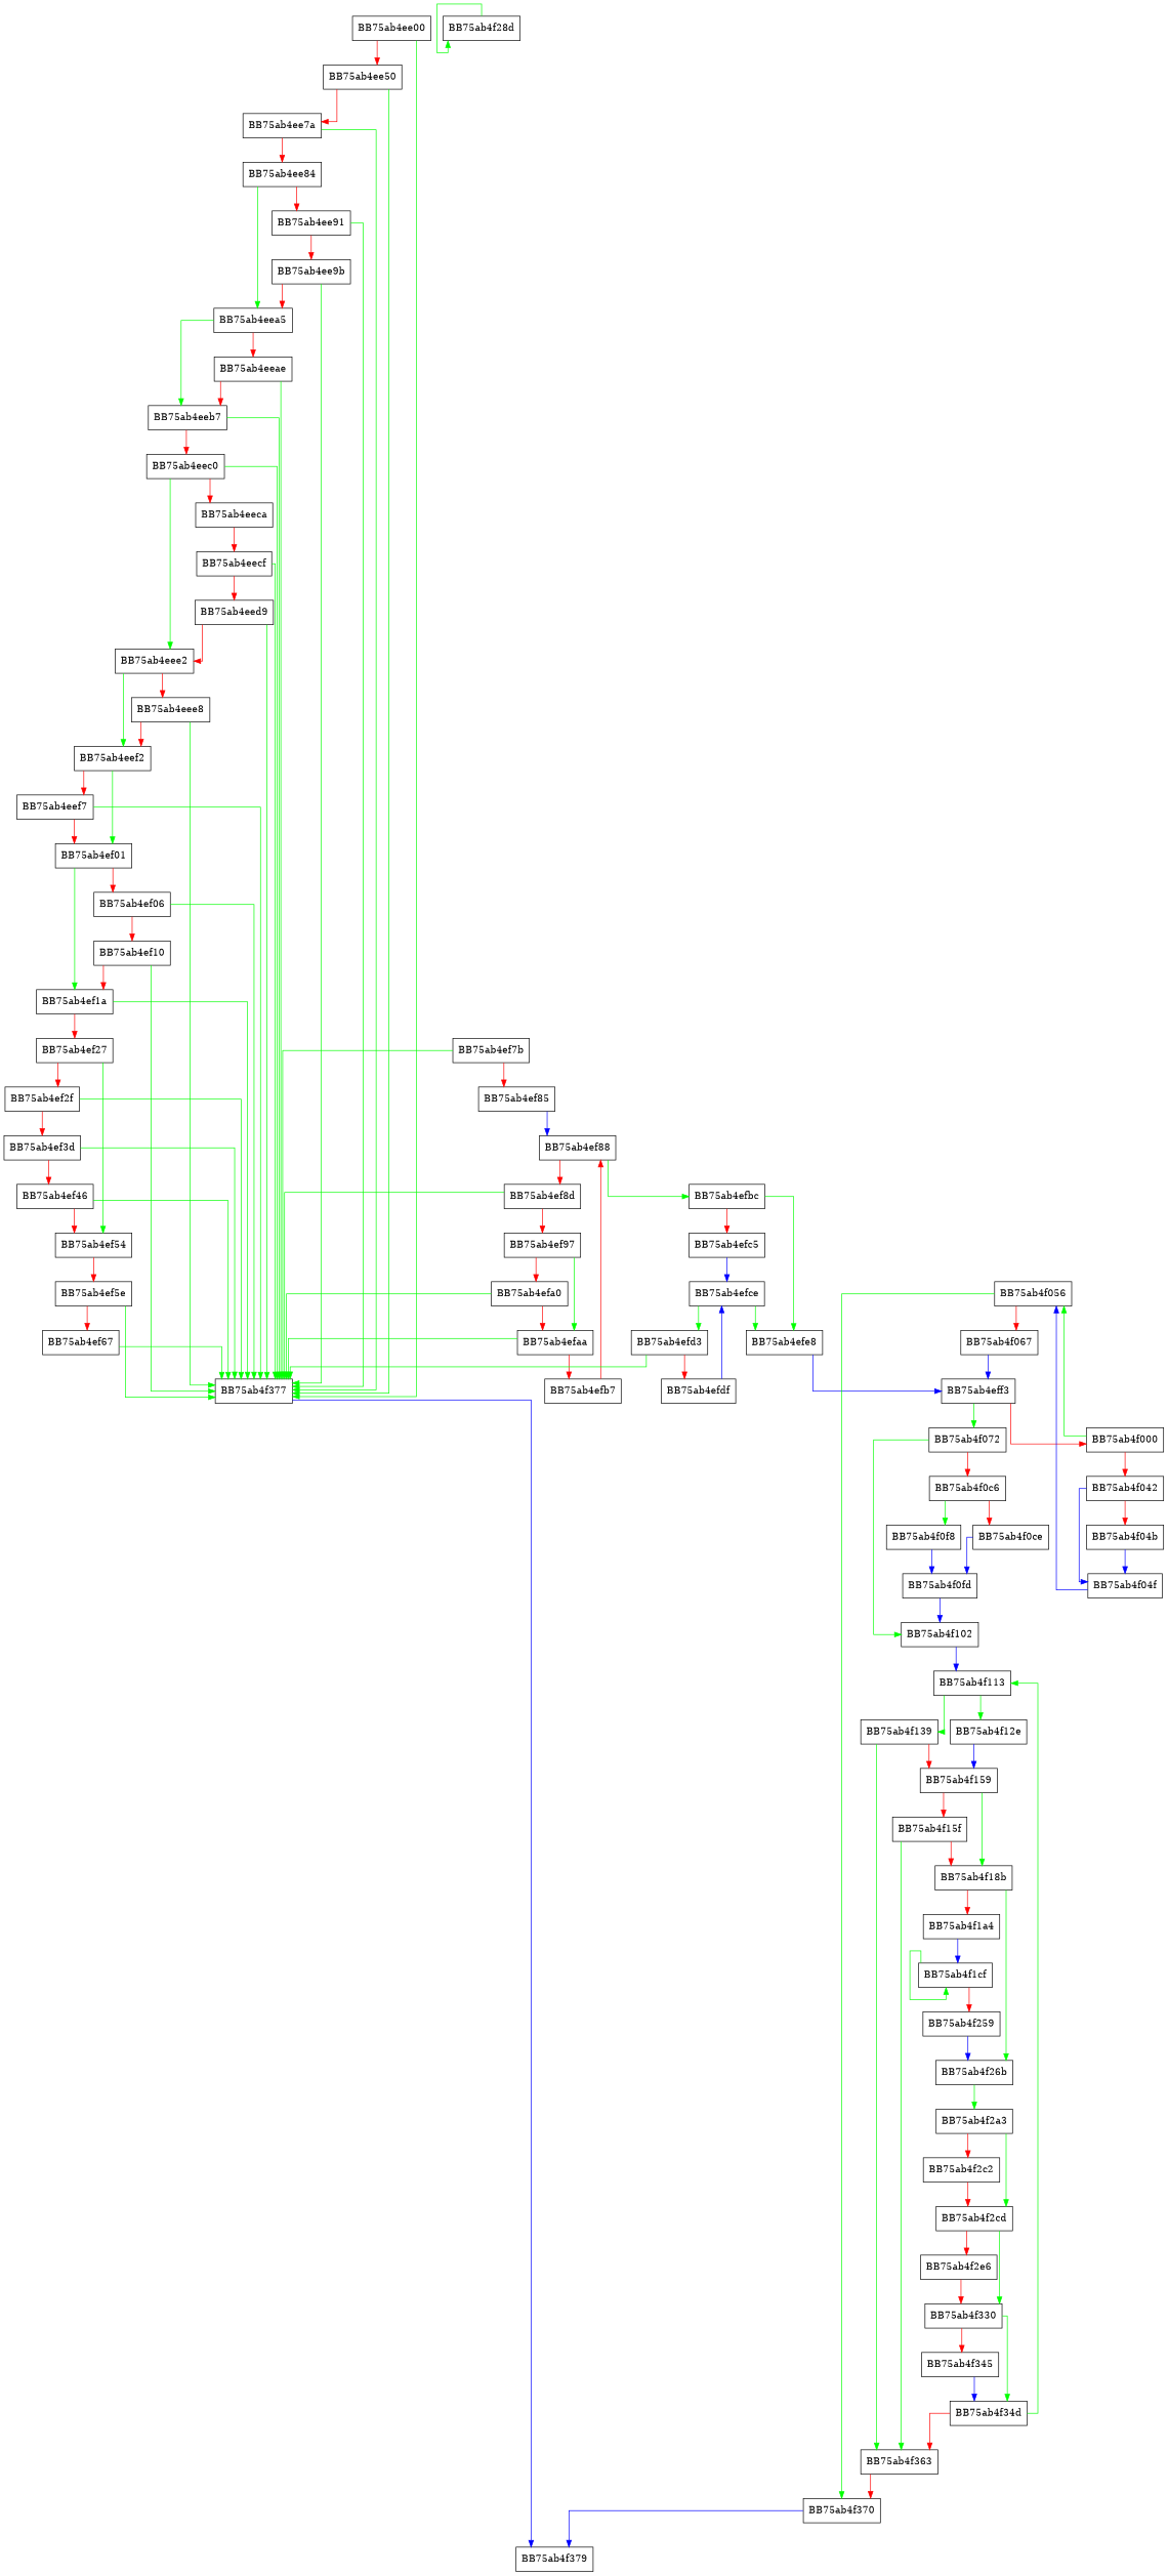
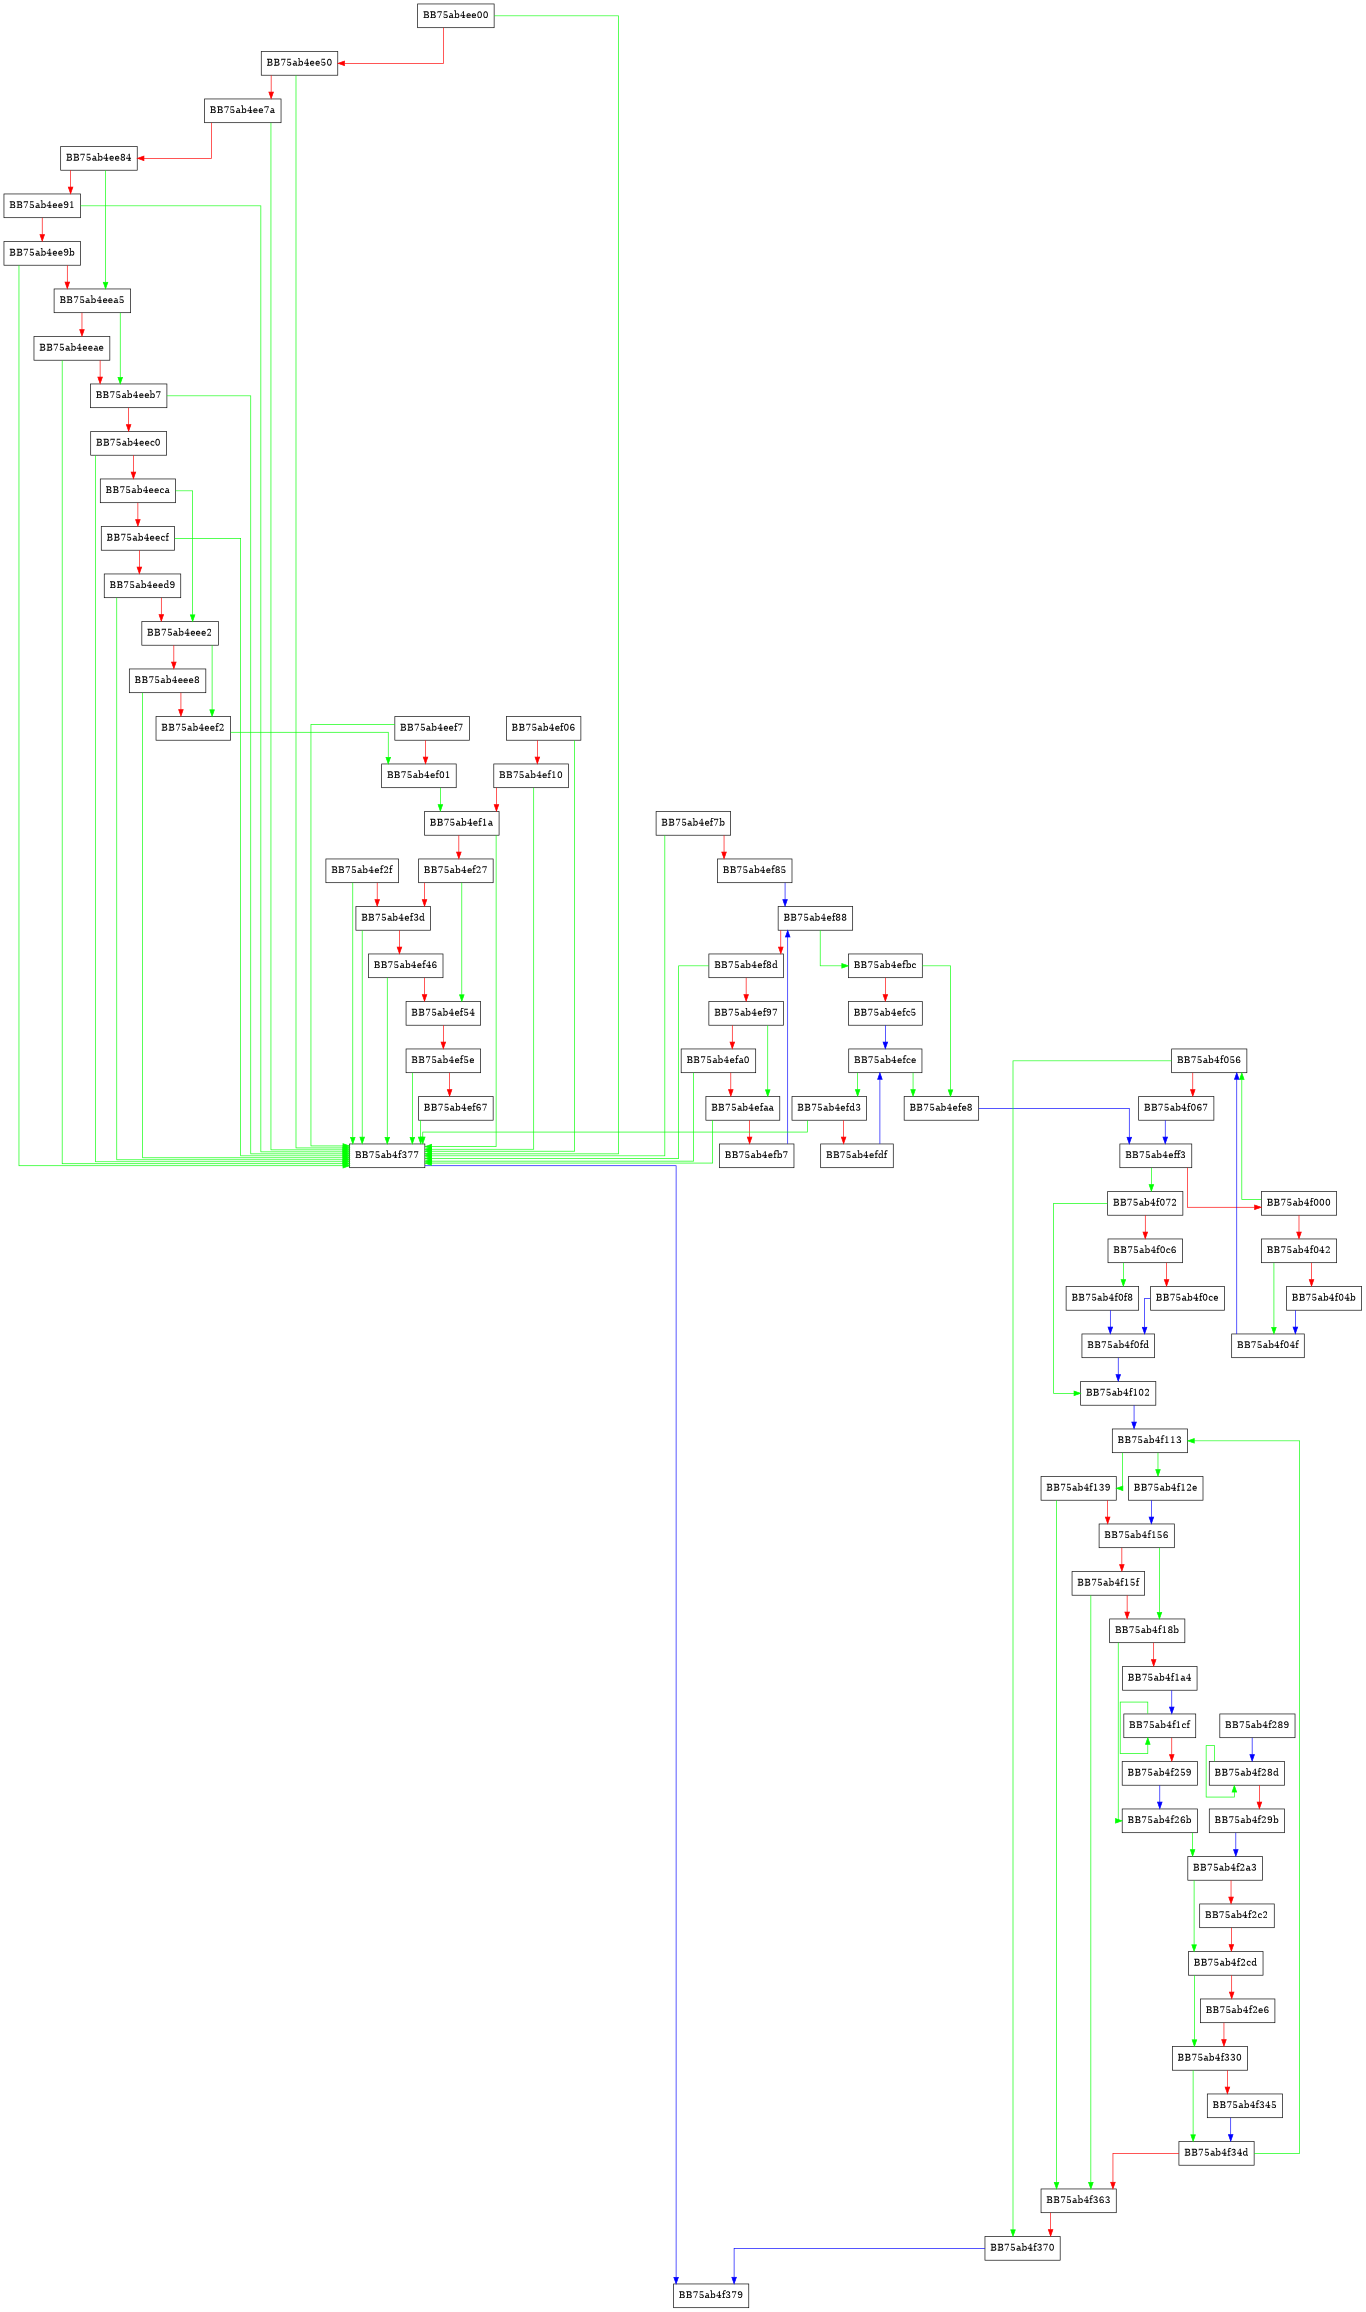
  digraph {
    splines=ortho
    node [shape=box]
    edge [color=green]
    BB75ab4ee00
    BB75ab4f377
    BB75ab4ee50
    BB75ab4f379
    BB75ab4ee7a
    BB75ab4ee84
    BB75ab4eea5
    BB75ab4ee91
    BB75ab4eeb7
    BB75ab4eeae
    BB75ab4ee9b
    BB75ab4eec0
    BB75ab4eeca
    BB75ab4eee2
    BB75ab4eecf
    BB75ab4eef2
    BB75ab4eee8
    BB75ab4eed9
    BB75ab4ef01
    BB75ab4eef7
    BB75ab4ef1a
    BB75ab4ef06
    BB75ab4ef27
    BB75ab4ef10
    BB75ab4ef54
    BB75ab4ef2f
    BB75ab4ef5e
    BB75ab4ef3d
    BB75ab4efe8
    BB75ab4eff3
    n31 [label=BB75ab4ef67]
    BB75ab4ef46
    BB75ab4f072
    BB75ab4f000
    BB75ab4ef7b
    BB75ab4ef85
    BB75ab4ef88
    BB75ab4efbc
    BB75ab4ef8d
    BB75ab4efc5
    BB75ab4ef97
    BB75ab4efce
    BB75ab4efaa
    BB75ab4efa0
    BB75ab4efb7
    BB75ab4efd3
    BB75ab4efdf
    BB75ab4f102
    BB75ab4f0c6
    BB75ab4f056
    BB75ab4f042
    BB75ab4f113
    BB75ab4f0f8
    BB75ab4f0ce
    BB75ab4f370
    BB75ab4f067
    BB75ab4f04f
    BB75ab4f04b
    BB75ab4f139
    BB75ab4f12e
    BB75ab4f0fd
-   BB75ab4f159
+   BB75ab4f159 [label=BB75ab4f156]
    BB75ab4f363
    BB75ab4f18b
    BB75ab4f15f
    BB75ab4f26b
    BB75ab4f1a4
    BB75ab4f2a3
    BB75ab4f1cf
    BB75ab4f2cd
    BB75ab4f2c2
    BB75ab4f259
    BB75ab4f330
    BB75ab4f2e6
+   BB75ab4f29b
+   BB75ab4f289
    BB75ab4f28d
    BB75ab4f34d
    BB75ab4f345
    BB75ab4ee00 -> BB75ab4f377
    BB75ab4ee00 -> BB75ab4ee50 [color=red]
    BB75ab4f377 -> BB75ab4f379 [color=blue]
    BB75ab4ee50 -> BB75ab4f377
    BB75ab4ee50 -> BB75ab4ee7a [color=red]
    BB75ab4ee7a -> BB75ab4f377
    BB75ab4ee7a -> BB75ab4ee84 [color=red]
    BB75ab4ee84 -> BB75ab4eea5
    BB75ab4ee84 -> BB75ab4ee91 [color=red]
    BB75ab4eea5 -> BB75ab4eeb7
    BB75ab4eea5 -> BB75ab4eeae [color=red]
    BB75ab4ee91 -> BB75ab4f377
    BB75ab4ee91 -> BB75ab4ee9b [color=red]
    BB75ab4eeb7 -> BB75ab4f377
    BB75ab4eeb7 -> BB75ab4eec0 [color=red]
    BB75ab4eeae -> BB75ab4f377
    BB75ab4eeae -> BB75ab4eeb7 [color=red]
    BB75ab4ee9b -> BB75ab4f377
    BB75ab4ee9b -> BB75ab4eea5 [color=red]
    BB75ab4eec0 -> BB75ab4f377
    BB75ab4eec0 -> BB75ab4eeca [color=red]
-   BB75ab4eec0 -> BB75ab4eee2
+   BB75ab4eeca -> BB75ab4eee2
    BB75ab4eeca -> BB75ab4eecf [color=red]
    BB75ab4eee2 -> BB75ab4eef2
    BB75ab4eee2 -> BB75ab4eee8 [color=red]
    BB75ab4eecf -> BB75ab4f377
    BB75ab4eecf -> BB75ab4eed9 [color=red]
    BB75ab4eef2 -> BB75ab4ef01
-   BB75ab4eef2 -> BB75ab4eef7 [color=red]
    BB75ab4eee8 -> BB75ab4f377
    BB75ab4eee8 -> BB75ab4eef2 [color=red]
    BB75ab4eed9 -> BB75ab4f377
    BB75ab4eed9 -> BB75ab4eee2 [color=red]
    BB75ab4ef01 -> BB75ab4ef1a
-   BB75ab4ef01 -> BB75ab4ef06 [color=red]
    BB75ab4eef7 -> BB75ab4f377
    BB75ab4eef7 -> BB75ab4ef01 [color=red]
    BB75ab4ef1a -> BB75ab4f377
    BB75ab4ef1a -> BB75ab4ef27 [color=red]
    BB75ab4ef06 -> BB75ab4f377
    BB75ab4ef06 -> BB75ab4ef10 [color=red]
    BB75ab4ef27 -> BB75ab4ef54
-   BB75ab4ef27 -> BB75ab4ef2f [color=red]
+   BB75ab4ef27 -> BB75ab4ef3d [color=red]
    BB75ab4ef10 -> BB75ab4f377
    BB75ab4ef10 -> BB75ab4ef1a [color=red]
    BB75ab4ef54 -> BB75ab4ef5e [color=red]
    BB75ab4ef2f -> BB75ab4f377
    BB75ab4ef2f -> BB75ab4ef3d [color=red]
    BB75ab4ef5e -> BB75ab4f377
    BB75ab4ef5e -> n31 [color=red]
    BB75ab4ef3d -> BB75ab4f377
    BB75ab4ef3d -> BB75ab4ef46 [color=red]
    BB75ab4efe8 -> BB75ab4eff3 [color=blue]
    BB75ab4eff3 -> BB75ab4f072
    BB75ab4eff3 -> BB75ab4f000 [color=red]
    n31 -> BB75ab4f377
    BB75ab4ef46 -> BB75ab4f377
    BB75ab4ef46 -> BB75ab4ef54 [color=red]
    BB75ab4f072 -> BB75ab4f102
    BB75ab4f072 -> BB75ab4f0c6 [color=red]
    BB75ab4f000 -> BB75ab4f056
    BB75ab4f000 -> BB75ab4f042 [color=red]
    BB75ab4ef7b -> BB75ab4f377
    BB75ab4ef7b -> BB75ab4ef85 [color=red]
    BB75ab4ef85 -> BB75ab4ef88 [color=blue]
    BB75ab4ef88 -> BB75ab4efbc
    BB75ab4ef88 -> BB75ab4ef8d [color=red]
    BB75ab4efbc -> BB75ab4efe8
    BB75ab4efbc -> BB75ab4efc5 [color=red]
    BB75ab4ef8d -> BB75ab4f377
    BB75ab4ef8d -> BB75ab4ef97 [color=red]
    BB75ab4efc5 -> BB75ab4efce [color=blue]
    BB75ab4ef97 -> BB75ab4efaa
    BB75ab4ef97 -> BB75ab4efa0 [color=red]
    BB75ab4efce -> BB75ab4efe8
    BB75ab4efce -> BB75ab4efd3
    BB75ab4efaa -> BB75ab4f377
    BB75ab4efaa -> BB75ab4efb7 [color=red]
    BB75ab4efa0 -> BB75ab4f377
    BB75ab4efa0 -> BB75ab4efaa [color=red]
-   BB75ab4efb7 -> BB75ab4ef88 [color=red]
+   BB75ab4efb7 -> BB75ab4ef88 [color=blue]
    BB75ab4efd3 -> BB75ab4f377
    BB75ab4efd3 -> BB75ab4efdf [color=red]
    BB75ab4efdf -> BB75ab4efce [color=blue]
    BB75ab4f102 -> BB75ab4f113 [color=blue]
    BB75ab4f0c6 -> BB75ab4f0f8
    BB75ab4f0c6 -> BB75ab4f0ce [color=red]
    BB75ab4f056 -> BB75ab4f370
    BB75ab4f056 -> BB75ab4f067 [color=red]
-   BB75ab4f042 -> BB75ab4f04f [color=blue]
+   BB75ab4f042 -> BB75ab4f04f
    BB75ab4f042 -> BB75ab4f04b [color=red]
    BB75ab4f113 -> BB75ab4f139
    BB75ab4f113 -> BB75ab4f12e
    BB75ab4f0f8 -> BB75ab4f0fd [color=blue]
    BB75ab4f0ce -> BB75ab4f0fd [color=blue]
    BB75ab4f370 -> BB75ab4f379 [color=blue]
    BB75ab4f067 -> BB75ab4eff3 [color=blue]
    BB75ab4f04f -> BB75ab4f056 [color=blue]
    BB75ab4f04b -> BB75ab4f04f [color=blue]
    BB75ab4f139 -> BB75ab4f159 [color=red]
    BB75ab4f139 -> BB75ab4f363
    BB75ab4f12e -> BB75ab4f159 [color=blue]
    BB75ab4f0fd -> BB75ab4f102 [color=blue]
    BB75ab4f159 -> BB75ab4f18b
    BB75ab4f159 -> BB75ab4f15f [color=red]
    BB75ab4f363 -> BB75ab4f370 [color=red]
    BB75ab4f18b -> BB75ab4f26b
    BB75ab4f18b -> BB75ab4f1a4 [color=red]
    BB75ab4f15f -> BB75ab4f363
    BB75ab4f15f -> BB75ab4f18b [color=red]
    BB75ab4f26b -> BB75ab4f2a3
    BB75ab4f1a4 -> BB75ab4f1cf [color=blue]
    BB75ab4f2a3 -> BB75ab4f2cd
    BB75ab4f2a3 -> BB75ab4f2c2 [color=red]
    BB75ab4f1cf -> BB75ab4f1cf
    BB75ab4f1cf -> BB75ab4f259 [color=red]
    BB75ab4f2cd -> BB75ab4f330
    BB75ab4f2cd -> BB75ab4f2e6 [color=red]
    BB75ab4f2c2 -> BB75ab4f2cd [color=red]
    BB75ab4f259 -> BB75ab4f26b [color=blue]
    BB75ab4f330 -> BB75ab4f34d
    BB75ab4f330 -> BB75ab4f345 [color=red]
    BB75ab4f2e6 -> BB75ab4f330 [color=red]
+   BB75ab4f29b -> BB75ab4f2a3 [color=blue]
+   BB75ab4f289 -> BB75ab4f28d [color=blue]
+   BB75ab4f28d -> BB75ab4f29b [color=red]
    BB75ab4f28d -> BB75ab4f28d
    BB75ab4f34d -> BB75ab4f113
    BB75ab4f34d -> BB75ab4f363 [color=red]
    BB75ab4f345 -> BB75ab4f34d [color=blue]
  }
